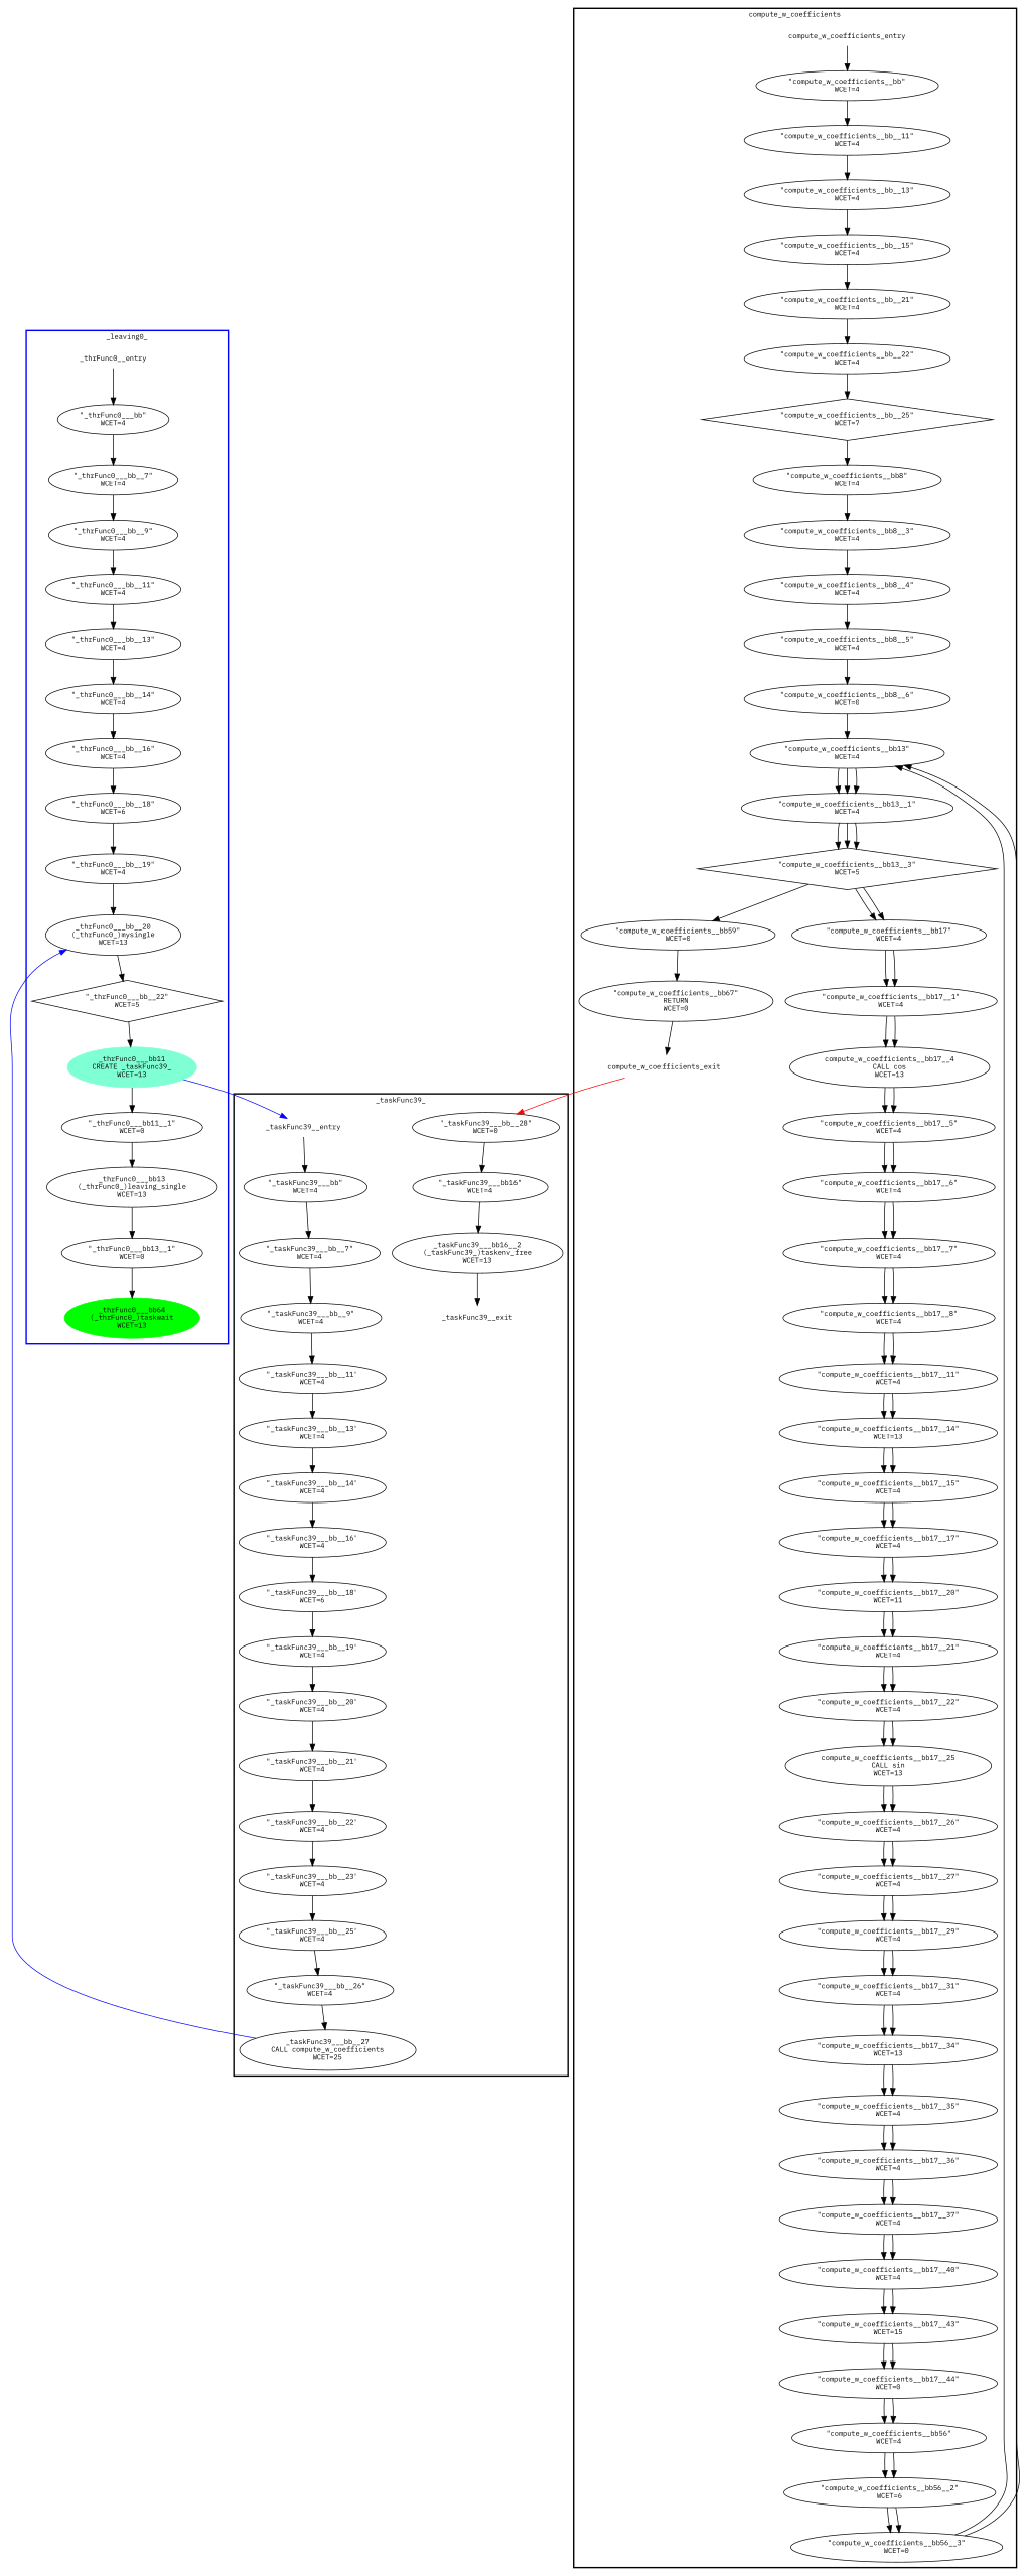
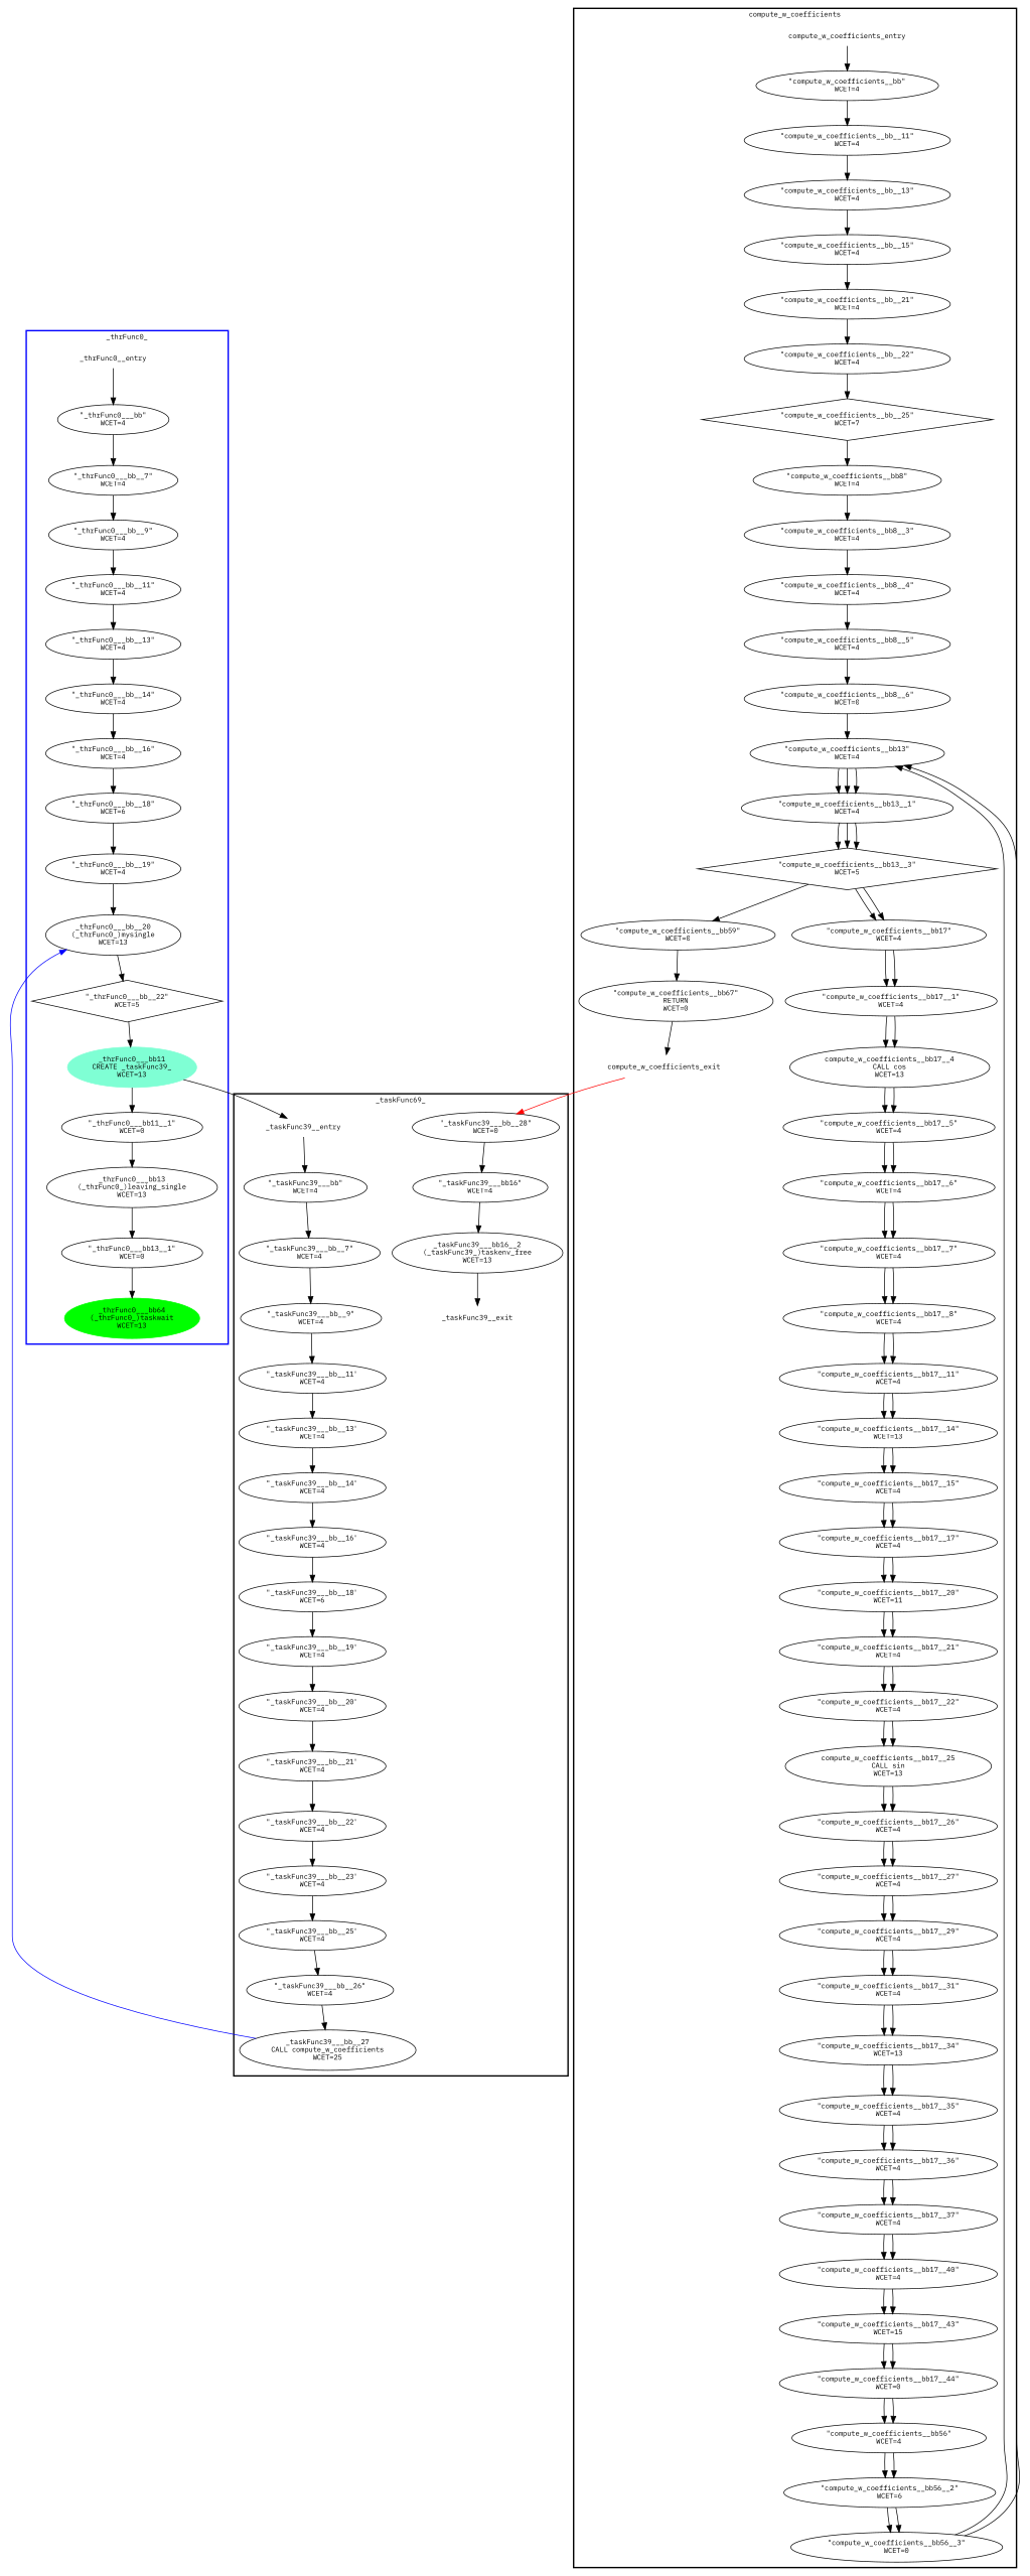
  digraph {
    fontname="IBM Plex Mono"
    fontsize=10
    rankdir=TB
    node [fontname="IBM Plex Mono" fontsize=10]
    edge [fontname="IBM Plex Mono"]
    n1 [color=white height=0.01 label=_thrFunc0__entry width=0.01]
    n2 [label="\"_thrFunc0___bb__7\"\nWCET=4" width=0.01]
    n3 [label="\"_thrFunc0___bb__11\"\nWCET=4" width=0.01]
    n4 [label="\"_thrFunc0___bb__18\"\nWCET=6" width=0.01]
    n5 [color=aquamarine label="_thrFunc0___bb11\nCREATE _taskFunc39_\nWCET=13" style=filled width=0.01]
    n6 [label="\"_thrFunc0___bb11__1\"\nWCET=0" width=0.01]
    n7 [label="\"_thrFunc0___bb\"\nWCET=4" width=0.01]
    n8 [label="\"_thrFunc0___bb13__1\"\nWCET=0" width=0.01]
    n9 [label="_thrFunc0___bb__20\n(_thrFunc0_)mysingle\nWCET=13" width=0.01]
    n10 [color=green label="_thrFunc0___bb64\n(_thrFunc0_)taskwait\nWCET=13" style=filled width=0.01]
    n11 [label="\"_thrFunc0___bb__22\"\nWCET=5" shape=diamond width=0.01]
    n12 [label="\"_thrFunc0___bb__19\"\nWCET=4" width=0.01]
    n13 [label="\"_thrFunc0___bb__14\"\nWCET=4" width=0.01]
    n14 [label="\"_thrFunc0___bb__16\"\nWCET=4" width=0.01]
    n15 [label="_thrFunc0___bb13\n(_thrFunc0_)leaving_single\nWCET=13" width=0.01]
    n16 [label="\"_thrFunc0___bb__9\"\nWCET=4" width=0.01]
    n17 [label="\"_thrFunc0___bb__13\"\nWCET=4" width=0.01]
    n18 [label="\"_taskFunc39___bb\"\nWCET=4" width=0.01]
    n19 [label="\"_taskFunc39___bb__19\"\nWCET=4" width=0.01]
    n20 [color=white label=_taskFunc39__exit width=0.01]
    n21 [color=white height=0.01 label=_taskFunc39__entry width=0.01]
    n22 [label="\"_taskFunc39___bb16\"\nWCET=4" width=0.01]
    n23 [label="\"_taskFunc39___bb__11\"\nWCET=4" width=0.01]
    n24 [label="\"_taskFunc39___bb__23\"\nWCET=4" width=0.01]
    n25 [label="\"_taskFunc39___bb__26\"\nWCET=4" width=0.01]
    n26 [label="\"_taskFunc39___bb__9\"\nWCET=4" width=0.01]
    n27 [label="\"_taskFunc39___bb__14\"\nWCET=4" width=0.01]
    n28 [label="\"_taskFunc39___bb__7\"\nWCET=4" width=0.01]
    n29 [label="\"_taskFunc39___bb__18\"\nWCET=6" width=0.01]
    n30 [label="\"_taskFunc39___bb__22\"\nWCET=4" width=0.01]
    n31 [label="\"_taskFunc39___bb__21\"\nWCET=4" width=0.01]
    n32 [label="\"_taskFunc39___bb__20\"\nWCET=4" width=0.01]
    n33 [label="_taskFunc39___bb__27\nCALL compute_w_coefficients\nWCET=25" width=0.01]
    n34 [label="_taskFunc39___bb16__2\n(_taskFunc39_)taskenv_free\nWCET=13" width=0.01]
    n35 [label="\"_taskFunc39___bb__13\"\nWCET=4" width=0.01]
    n36 [label="\"_taskFunc39___bb__28\"\nWCET=0" width=0.01]
    n37 [label="\"_taskFunc39___bb__16\"\nWCET=4" width=0.01]
    n38 [label="\"_taskFunc39___bb__25\"\nWCET=4" width=0.01]
    n39 [color=white height=0.01 label=compute_w_coefficients_entry width=0.01]
    n40 [label="\"compute_w_coefficients__bb17__26\"\nWCET=4" width=0.01]
    n41 [label="compute_w_coefficients__bb17__4\nCALL cos\nWCET=13" width=0.01]
    n42 [label="\"compute_w_coefficients__bb__13\"\nWCET=4" width=0.01]
    n43 [label="\"compute_w_coefficients__bb17__44\"\nWCET=0" width=0.01]
    n44 [label="\"compute_w_coefficients__bb8__6\"\nWCET=0" width=0.01]
    n45 [label="\"compute_w_coefficients__bb__22\"\nWCET=4" width=0.01]
    n46 [label="\"compute_w_coefficients__bb13\"\nWCET=4" width=0.01]
    n47 [label="\"compute_w_coefficients__bb\"\nWCET=4" width=0.01]
    n48 [label="compute_w_coefficients__bb17__25\nCALL sin\nWCET=13" width=0.01]
    n49 [label="\"compute_w_coefficients__bb17__36\"\nWCET=4" width=0.01]
    n50 [label="\"compute_w_coefficients__bb17__34\"\nWCET=13" width=0.01]
    n51 [label="\"compute_w_coefficients__bb8__5\"\nWCET=4" width=0.01]
    n52 [label="\"compute_w_coefficients__bb56\"\nWCET=4" width=0.01]
    n53 [label="\"compute_w_coefficients__bb56__2\"\nWCET=6" width=0.01]
    n54 [label="\"compute_w_coefficients__bb17__31\"\nWCET=4" width=0.01]
    n55 [label="\"compute_w_coefficients__bb8\"\nWCET=4" width=0.01]
    n56 [label="\"compute_w_coefficients__bb17__8\"\nWCET=4" width=0.01]
    n57 [label="\"compute_w_coefficients__bb56__3\"\nWCET=0" width=0.01]
    n58 [label="\"compute_w_coefficients__bb__25\"\nWCET=7" shape=diamond width=0.01]
    n59 [label="\"compute_w_coefficients__bb17\"\nWCET=4" width=0.01]
    n60 [label="\"compute_w_coefficients__bb17__29\"\nWCET=4" width=0.01]
    n61 [label="\"compute_w_coefficients__bb8__3\"\nWCET=4" width=0.01]
    n62 [color=white label=compute_w_coefficients_exit width=0.01]
    n63 [label="\"compute_w_coefficients__bb67\"\nRETURN\nWCET=0" width=0.01]
    n64 [label="\"compute_w_coefficients__bb17__20\"\nWCET=11" width=0.01]
    n65 [label="\"compute_w_coefficients__bb17__22\"\nWCET=4" width=0.01]
    n66 [label="\"compute_w_coefficients__bb17__5\"\nWCET=4" width=0.01]
    n67 [label="\"compute_w_coefficients__bb__15\"\nWCET=4" width=0.01]
    n68 [label="\"compute_w_coefficients__bb17__35\"\nWCET=4" width=0.01]
    n69 [label="\"compute_w_coefficients__bb17__37\"\nWCET=4" width=0.01]
    n70 [label="\"compute_w_coefficients__bb17__43\"\nWCET=15" width=0.01]
    n71 [label="\"compute_w_coefficients__bb59\"\nWCET=0" width=0.01]
    n72 [label="\"compute_w_coefficients__bb17__21\"\nWCET=4" width=0.01]
    n73 [label="\"compute_w_coefficients__bb__21\"\nWCET=4" width=0.01]
    n74 [label="\"compute_w_coefficients__bb17__6\"\nWCET=4" width=0.01]
    n75 [label="\"compute_w_coefficients__bb17__17\"\nWCET=4" width=0.01]
    n76 [label="\"compute_w_coefficients__bb13__3\"\nWCET=5" shape=diamond width=0.01]
    n77 [label="\"compute_w_coefficients__bb13__1\"\nWCET=4" width=0.01]
    n78 [label="\"compute_w_coefficients__bb17__15\"\nWCET=4" width=0.01]
    n79 [label="\"compute_w_coefficients__bb8__4\"\nWCET=4" width=0.01]
    n80 [label="\"compute_w_coefficients__bb17__27\"\nWCET=4" width=0.01]
    n81 [label="\"compute_w_coefficients__bb__11\"\nWCET=4" width=0.01]
    n82 [label="\"compute_w_coefficients__bb17__11\"\nWCET=4" width=0.01]
    n83 [label="\"compute_w_coefficients__bb17__14\"\nWCET=13" width=0.01]
    n84 [label="\"compute_w_coefficients__bb17__1\"\nWCET=4" width=0.01]
    n85 [label="\"compute_w_coefficients__bb17__40\"\nWCET=4" width=0.01]
    n86 [label="\"compute_w_coefficients__bb17__7\"\nWCET=4" width=0.01]
    subgraph cluster_1 {
      color=blue
-     label=_leaving0_
+     label=_thrFunc0_
      style=bold
      n1
      n2
      n3
      n4
      n5
      n6
      n7
      n8
      n9
      n10
      n11
      n12
      n13
      n14
      n15
      n16
      n17
    }
    subgraph cluster_2 {
-     label=_taskFunc39_
+     label=_taskFunc69_
      style=bold
      n18
      n19
      n20
      n21
      n22
      n23
      n24
      n25
      n26
      n27
      n28
      n29
      n30
      n31
      n32
      n33
      n34
      n35
      n36
      n37
      n38
    }
    subgraph cluster_3 {
      label=compute_w_coefficients
      style=bold
      n39
      n40
      n41
      n42
      n43
      n44
      n45
      n46
      n47
      n48
      n49
      n50
      n51
      n52
      n53
      n54
      n55
      n56
      n57
      n58
      n59
      n60
      n61
      n62
      n63
      n64
      n65
      n66
      n67
      n68
      n69
      n70
      n71
      n72
      n73
      n74
      n75
      n76
      n77
      n78
      n79
      n80
      n81
      n82
      n83
      n84
      n85
      n86
    }
    subgraph cluster_4 {
      label=_taskFunc0_
      style=bold
    }
    subgraph cluster_5 {
      label=_taskFunc1_
      style=bold
    }
    n1 -> n7
    n2 -> n16
    n3 -> n17
    n4 -> n12
    n5 -> n6
-   n5 -> n21 [color=blue]
+   n5 -> n21 [color=black]
    n6 -> n15
    n7 -> n2
    n8 -> n10
    n9 -> n11
    n11 -> n5
    n12 -> n9
    n13 -> n14
    n14 -> n4
    n15 -> n8
    n16 -> n3
    n17 -> n13
    n18 -> n28
    n19 -> n32
    n21 -> n18
    n22 -> n34
    n23 -> n35
    n24 -> n38
    n25 -> n33
    n26 -> n23
    n27 -> n37
    n28 -> n26
    n29 -> n19
    n30 -> n24
    n31 -> n30
    n32 -> n31
    n33 -> n9 [color=blue]
    n34 -> n20
    n35 -> n27
    n36 -> n22
    n37 -> n29
    n38 -> n25
    n39 -> n47
    n40 -> n80
    n40 -> n80
    n41 -> n66
    n41 -> n66
    n42 -> n67
    n43 -> n52
    n43 -> n52
    n44 -> n46
    n45 -> n58
    n46 -> n77
    n46 -> n77
    n46 -> n77
    n47 -> n81
    n48 -> n40
    n48 -> n40
    n49 -> n69
    n49 -> n69
    n50 -> n68
    n50 -> n68
    n51 -> n44
    n52 -> n53
    n52 -> n53
    n53 -> n57
    n53 -> n57
    n54 -> n50
    n54 -> n50
    n55 -> n61
    n56 -> n82
    n56 -> n82
    n57 -> n46
    n57 -> n46
    n58 -> n55
    n59 -> n84
    n59 -> n84
    n60 -> n54
    n60 -> n54
    n61 -> n79
    n62 -> n36 [color=red]
    n63 -> n62
    n64 -> n72
    n64 -> n72
    n65 -> n48
    n65 -> n48
    n66 -> n74
    n66 -> n74
    n67 -> n73
    n68 -> n49
    n68 -> n49
    n69 -> n85
    n69 -> n85
    n70 -> n43
    n70 -> n43
    n71 -> n63
    n72 -> n65
    n72 -> n65
    n73 -> n45
    n74 -> n86
    n74 -> n86
    n75 -> n64
    n75 -> n64
    n76 -> n59
    n76 -> n59
    n76 -> n71
    n77 -> n76
    n77 -> n76
    n77 -> n76
    n78 -> n75
    n78 -> n75
    n79 -> n51
    n80 -> n60
    n80 -> n60
    n81 -> n42
    n82 -> n83
    n82 -> n83
    n83 -> n78
    n83 -> n78
    n84 -> n41
    n84 -> n41
    n85 -> n70
    n85 -> n70
    n86 -> n56
    n86 -> n56
  }
